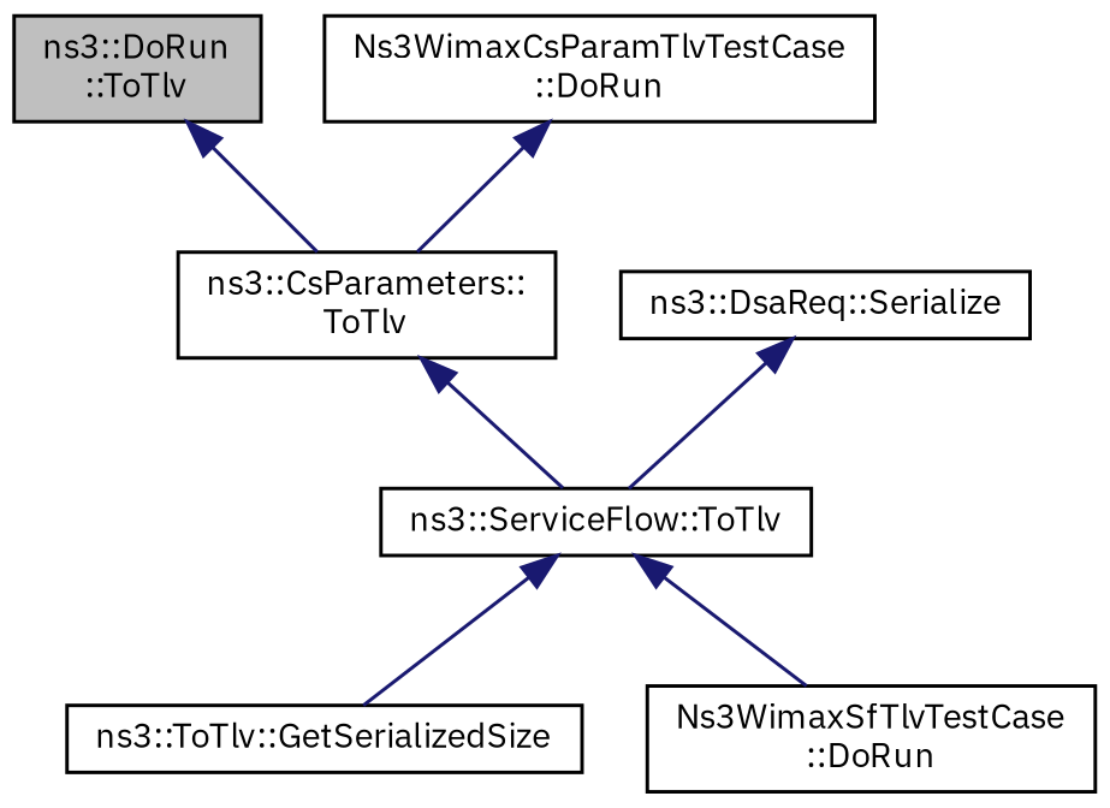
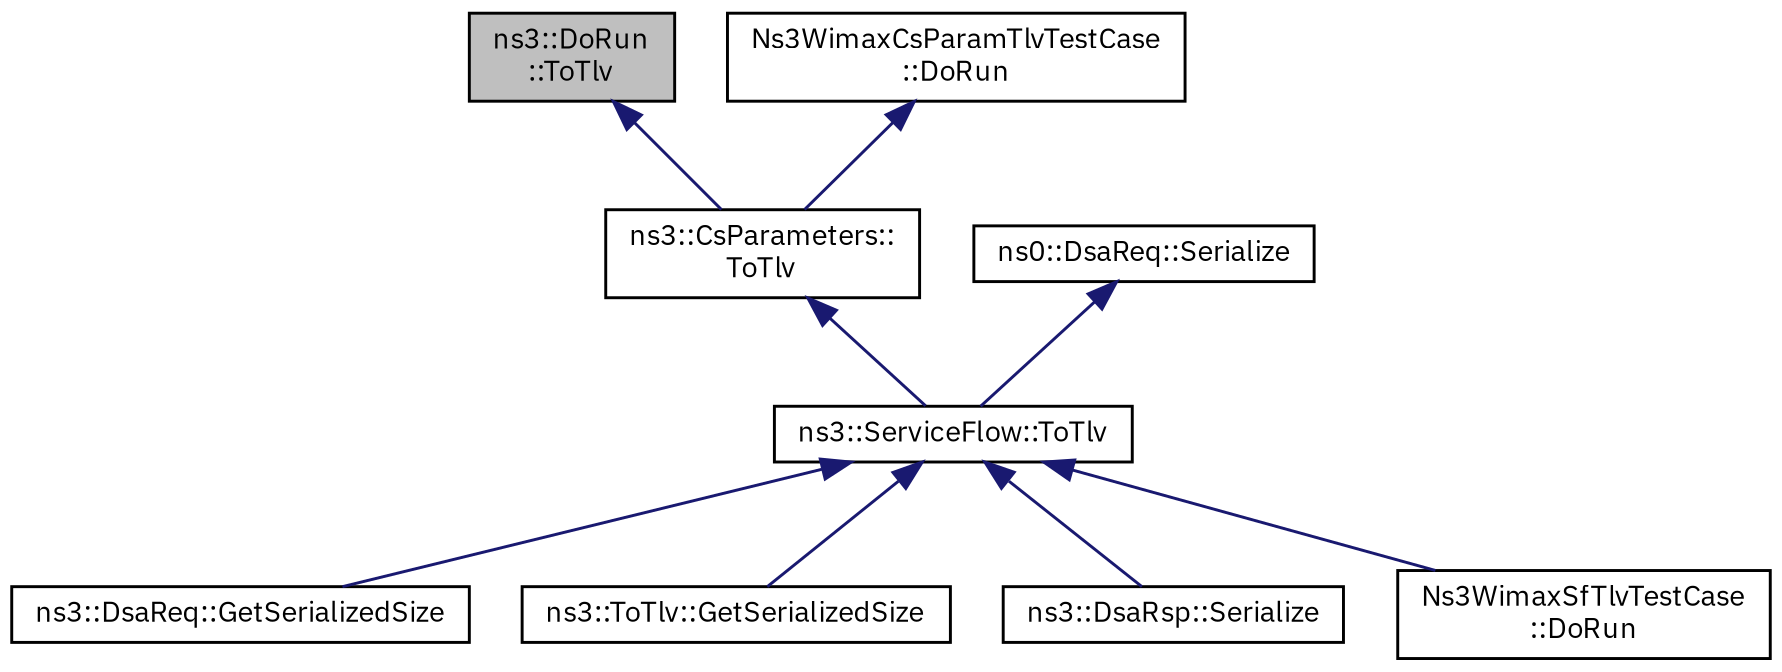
  digraph {
    fontname="IBM Plex Sans"
    rankdir=TB
    node [color=black fillcolor=white fontname="IBM Plex Sans" fontsize=10 shape=record style=filled]
    edge [color=midnightblue dir=back fontname="IBM Plex Sans" fontsize=10 labelfontname=Helvetica labelfontsize=10 style=solid]
    n1 [fillcolor=grey75 fontcolor=black height=0.2 label="ns3::DoRun\l::ToTlv" width=0.4]
    n2 [height=0.2 label="ns3::CsParameters::\lToTlv" width=0.4]
    n3 [height=0.2 label="ns3::ServiceFlow::ToTlv" width=0.4]
+   n4 [height=0.2 label="ns3::DsaReq::GetSerializedSize" width=0.4]
    n5 [height=0.2 label="ns3::ToTlv::GetSerializedSize" width=0.4]
+   n6 [height=0.2 label="ns3::DsaRsp::Serialize" width=0.4]
    n7 [height=0.2 label="Ns3WimaxSfTlvTestCase\l::DoRun" width=0.4]
    n8 [height=0.2 label="Ns3WimaxCsParamTlvTestCase\l::DoRun" width=0.4]
-   n9 [height=0.2 label="ns3::DsaReq::Serialize" width=0.4]
+   n9 [height=0.2 label="ns0::DsaReq::Serialize" width=0.4]
    n1 -> n2
    n2 -> n3
+   n3 -> n4
    n3 -> n5
+   n3 -> n6
    n3 -> n7
    n8 -> n2
    n9 -> n3
  }
